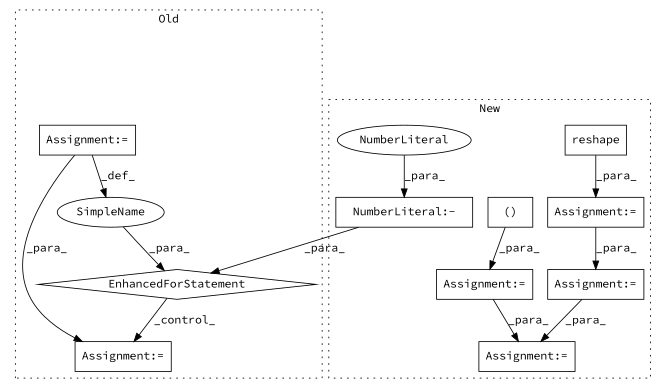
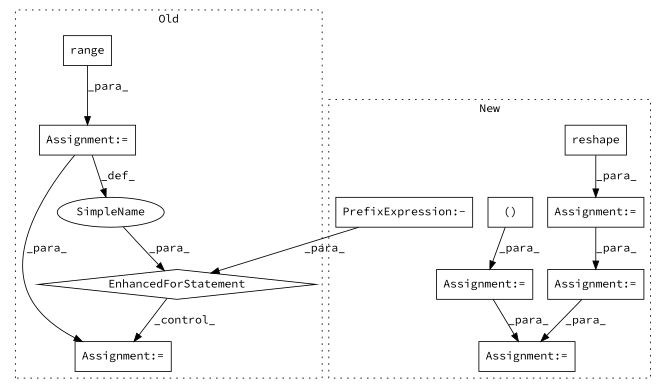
  digraph {
    fontname="Source Code Pro"
    node [a=7 fontname="Source Code Pro" l=1 s="33111,33223" shape=box]
    edge [fontname="Source Code Pro"]
    n1 [a=70 l="57,2" label=EnhancedForStatement shape=diamond]
    n2 [l="57,2" label="Assignment:="]
    n3 [label="Assignment:=" s=33239]
    n4 [a=42 label=SimpleName s=33172 shape=ellipse]
+   n5 [a=32 l="6,1" label=range s="33176,33222"]
    n6 [a=32 l="15,2" label=reshape s="33188,33219"]
    n7 [label="Assignment:=" s=33666]
-   n8 [a=38 label="NumberLiteral:-" s=33203]
-   n9 [a=34 label=NumberLiteral s=33204 shape=ellipse]
+   n8 [a=38 label="PrefixExpression:-" s=33203]
    n10 [label="Assignment:=" s=33512]
    n11 [label="Assignment:=" s=33160]
    n12 [label="Assignment:=" s=33240]
    n13 [a=106 l=16 label="()" s=33283]
    subgraph cluster_1 {
      label=Old
      style=dotted
      n1
      n2
      n3
      n4
+     n5
    }
    subgraph cluster_2 {
      label=New
      style=dotted
      n6
      n7
      n8
-     n9
      n10
      n11
      n12
      n13
    }
    n1 -> n3 [label=_control_]
    n2 -> n3 [label=_para_]
    n2 -> n4 [label=_def_]
    n4 -> n1 [label=_para_]
+   n5 -> n2 [label=_para_]
    n6 -> n11 [label=_para_]
    n8 -> n1 [label=_para_]
-   n9 -> n8 [label=_para_]
    n10 -> n7 [label=_para_]
    n11 -> n10 [label=_para_]
    n12 -> n7 [label=_para_]
    n13 -> n12 [label=_para_]
  }
